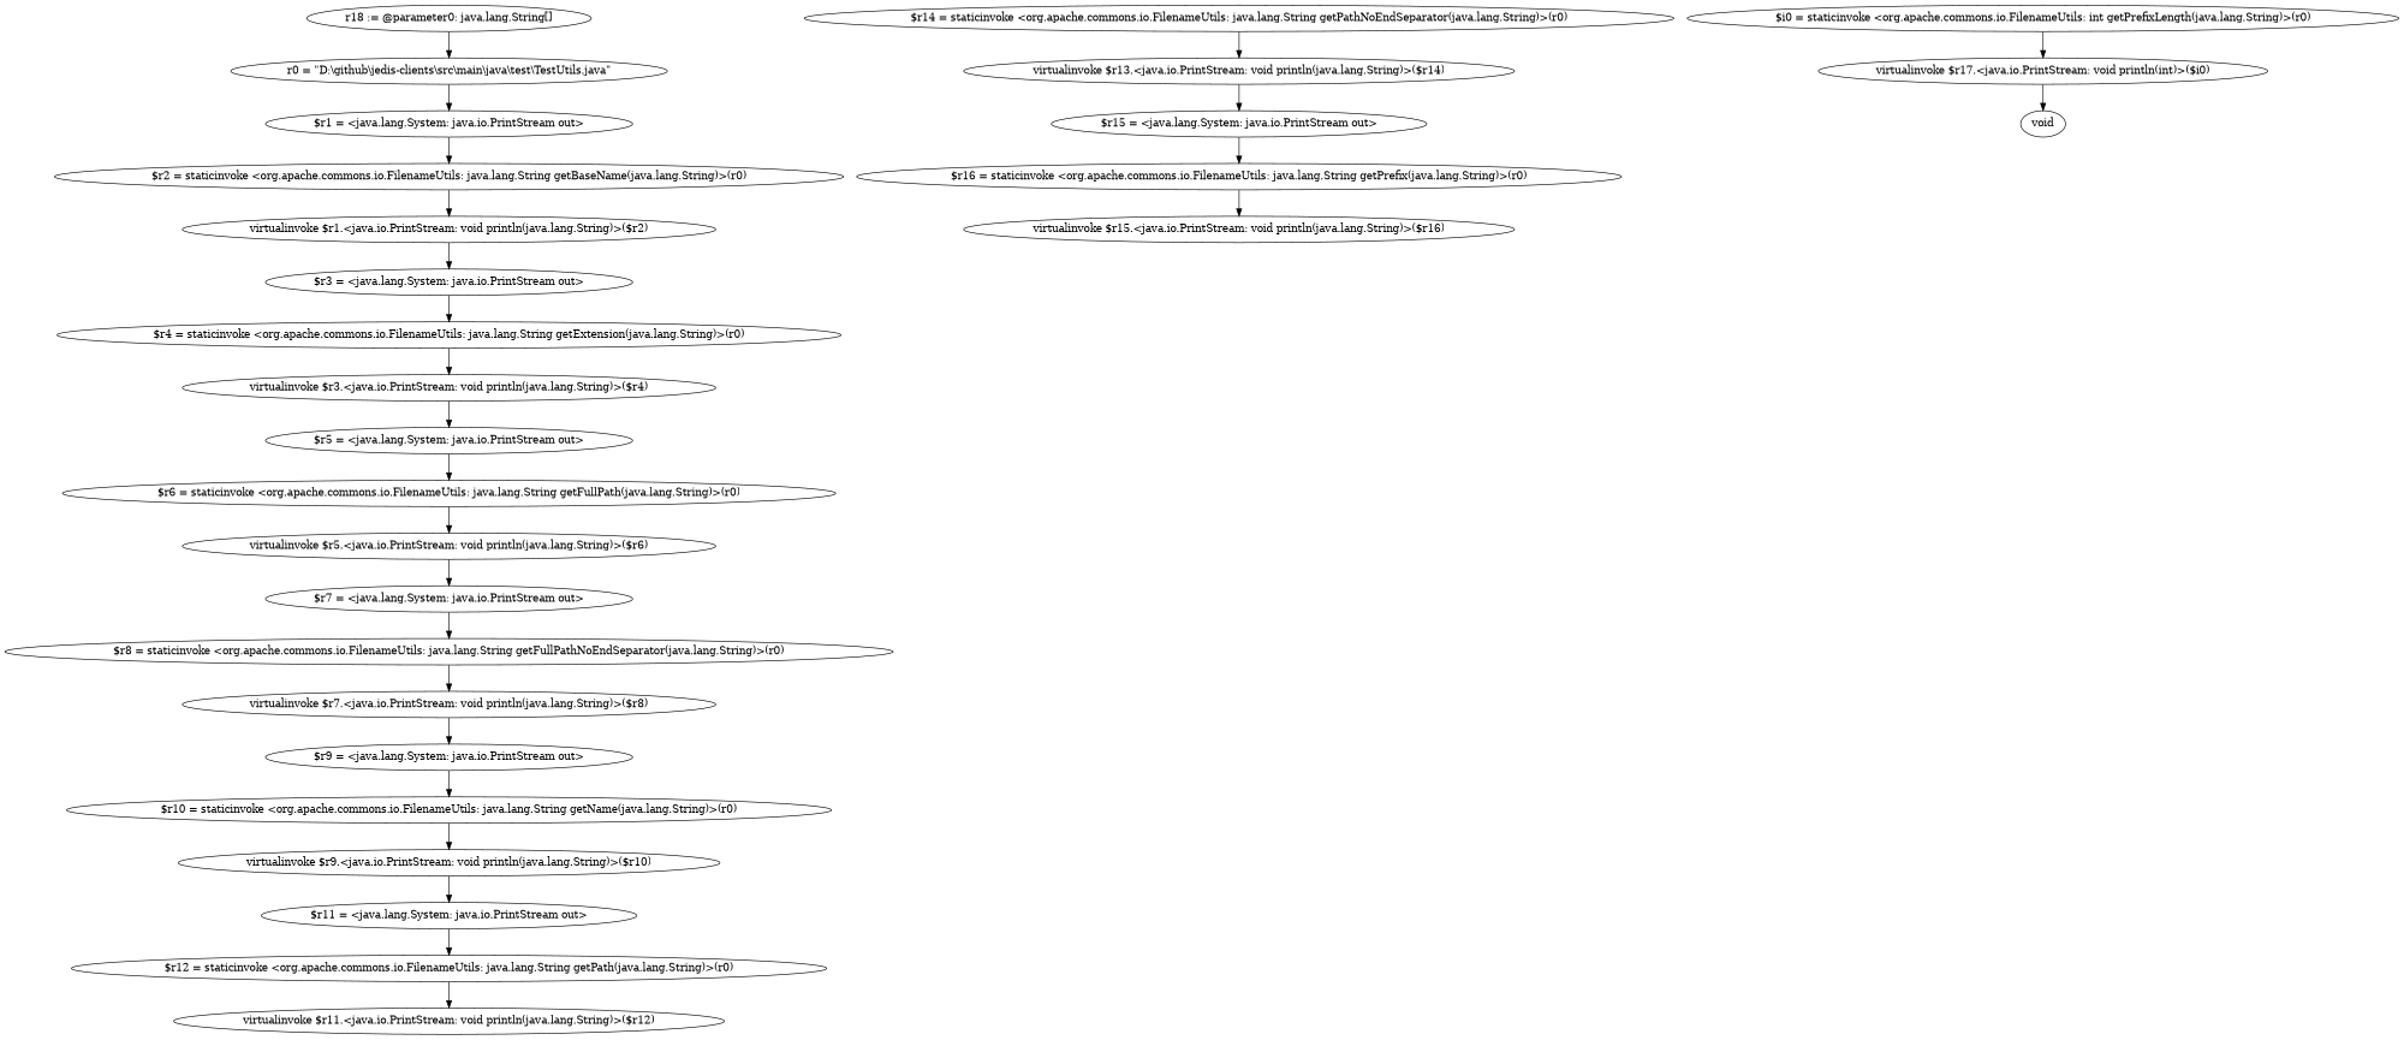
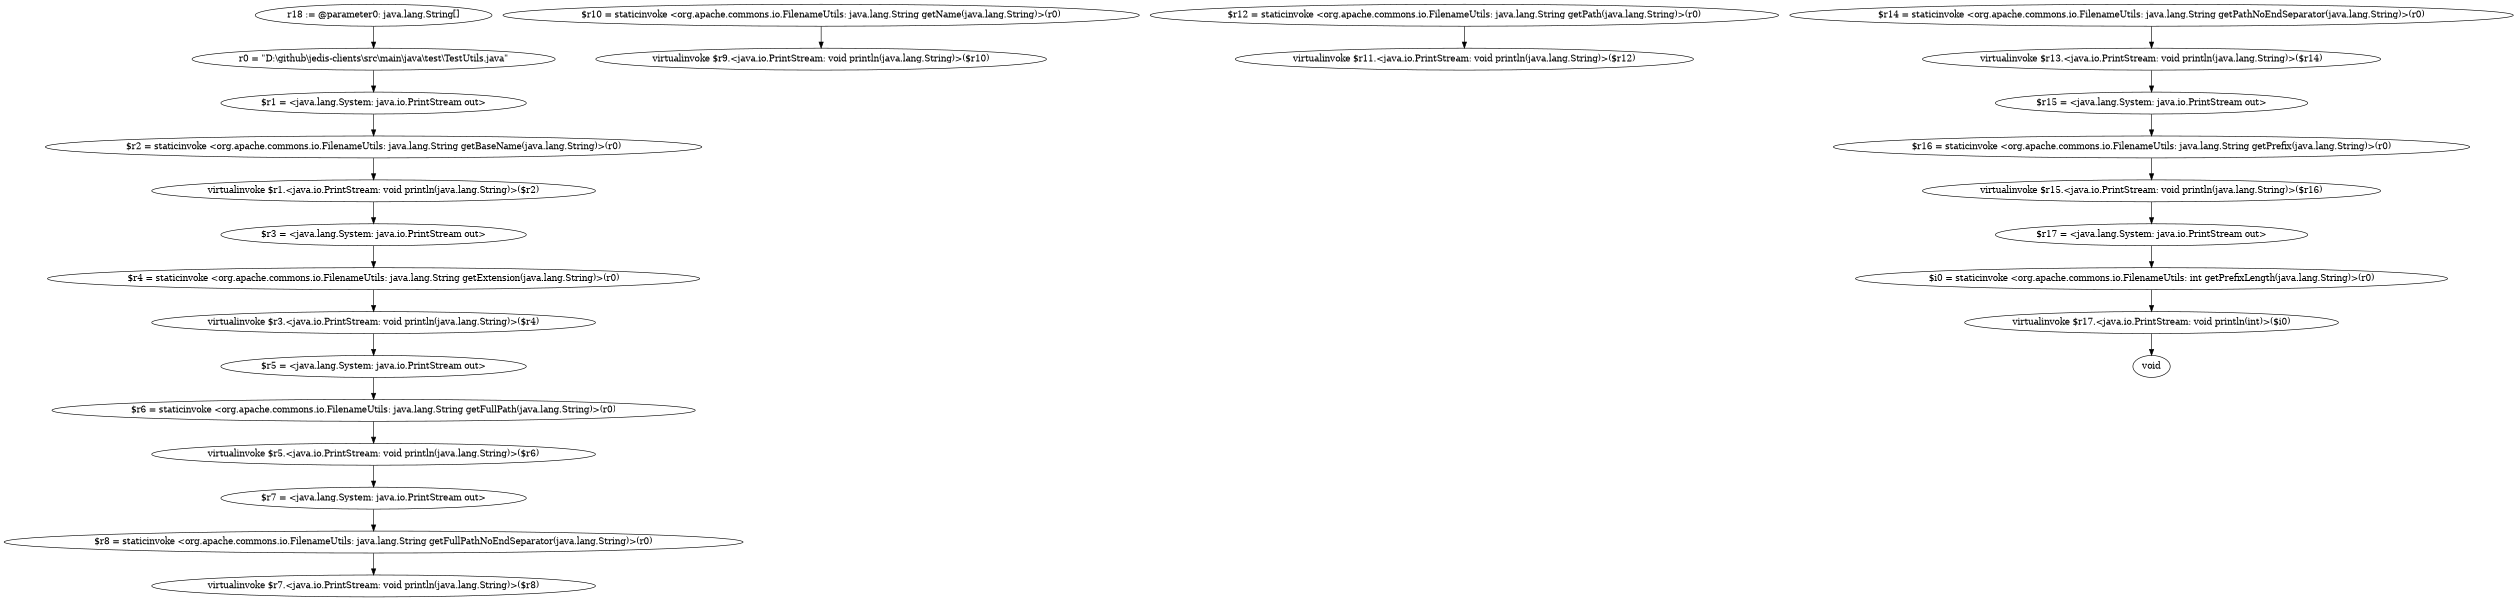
  digraph {
    "r18 := @parameter0: java.lang.String[]"
    "r0 = \"D:\\github\\jedis-clients\\src\\main\\java\\test\\TestUtils.java\""
    "$r1 = <java.lang.System: java.io.PrintStream out>"
    "$r2 = staticinvoke <org.apache.commons.io.FilenameUtils: java.lang.String getBaseName(java.lang.String)>(r0)"
    "virtualinvoke $r1.<java.io.PrintStream: void println(java.lang.String)>($r2)"
    "$r3 = <java.lang.System: java.io.PrintStream out>"
    "$r4 = staticinvoke <org.apache.commons.io.FilenameUtils: java.lang.String getExtension(java.lang.String)>(r0)"
    "virtualinvoke $r3.<java.io.PrintStream: void println(java.lang.String)>($r4)"
    "$r5 = <java.lang.System: java.io.PrintStream out>"
    "$r6 = staticinvoke <org.apache.commons.io.FilenameUtils: java.lang.String getFullPath(java.lang.String)>(r0)"
    "virtualinvoke $r5.<java.io.PrintStream: void println(java.lang.String)>($r6)"
    "$r7 = <java.lang.System: java.io.PrintStream out>"
    "$r8 = staticinvoke <org.apache.commons.io.FilenameUtils: java.lang.String getFullPathNoEndSeparator(java.lang.String)>(r0)"
    "virtualinvoke $r7.<java.io.PrintStream: void println(java.lang.String)>($r8)"
-   "$r9 = <java.lang.System: java.io.PrintStream out>"
    "$r10 = staticinvoke <org.apache.commons.io.FilenameUtils: java.lang.String getName(java.lang.String)>(r0)"
    "virtualinvoke $r9.<java.io.PrintStream: void println(java.lang.String)>($r10)"
-   "$r11 = <java.lang.System: java.io.PrintStream out>"
    "$r12 = staticinvoke <org.apache.commons.io.FilenameUtils: java.lang.String getPath(java.lang.String)>(r0)"
    "virtualinvoke $r11.<java.io.PrintStream: void println(java.lang.String)>($r12)"
    "$r14 = staticinvoke <org.apache.commons.io.FilenameUtils: java.lang.String getPathNoEndSeparator(java.lang.String)>(r0)"
    "virtualinvoke $r13.<java.io.PrintStream: void println(java.lang.String)>($r14)"
    "$r15 = <java.lang.System: java.io.PrintStream out>"
    "$r16 = staticinvoke <org.apache.commons.io.FilenameUtils: java.lang.String getPrefix(java.lang.String)>(r0)"
    "virtualinvoke $r15.<java.io.PrintStream: void println(java.lang.String)>($r16)"
+   "$r17 = <java.lang.System: java.io.PrintStream out>"
    "$i0 = staticinvoke <org.apache.commons.io.FilenameUtils: int getPrefixLength(java.lang.String)>(r0)"
    "virtualinvoke $r17.<java.io.PrintStream: void println(int)>($i0)"
    n29 [label=void]
    "r18 := @parameter0: java.lang.String[]" -> "r0 = \"D:\\github\\jedis-clients\\src\\main\\java\\test\\TestUtils.java\""
    "r0 = \"D:\\github\\jedis-clients\\src\\main\\java\\test\\TestUtils.java\"" -> "$r1 = <java.lang.System: java.io.PrintStream out>"
    "$r1 = <java.lang.System: java.io.PrintStream out>" -> "$r2 = staticinvoke <org.apache.commons.io.FilenameUtils: java.lang.String getBaseName(java.lang.String)>(r0)"
    "$r2 = staticinvoke <org.apache.commons.io.FilenameUtils: java.lang.String getBaseName(java.lang.String)>(r0)" -> "virtualinvoke $r1.<java.io.PrintStream: void println(java.lang.String)>($r2)"
    "virtualinvoke $r1.<java.io.PrintStream: void println(java.lang.String)>($r2)" -> "$r3 = <java.lang.System: java.io.PrintStream out>"
    "$r3 = <java.lang.System: java.io.PrintStream out>" -> "$r4 = staticinvoke <org.apache.commons.io.FilenameUtils: java.lang.String getExtension(java.lang.String)>(r0)"
    "$r4 = staticinvoke <org.apache.commons.io.FilenameUtils: java.lang.String getExtension(java.lang.String)>(r0)" -> "virtualinvoke $r3.<java.io.PrintStream: void println(java.lang.String)>($r4)"
    "virtualinvoke $r3.<java.io.PrintStream: void println(java.lang.String)>($r4)" -> "$r5 = <java.lang.System: java.io.PrintStream out>"
    "$r5 = <java.lang.System: java.io.PrintStream out>" -> "$r6 = staticinvoke <org.apache.commons.io.FilenameUtils: java.lang.String getFullPath(java.lang.String)>(r0)"
    "$r6 = staticinvoke <org.apache.commons.io.FilenameUtils: java.lang.String getFullPath(java.lang.String)>(r0)" -> "virtualinvoke $r5.<java.io.PrintStream: void println(java.lang.String)>($r6)"
    "virtualinvoke $r5.<java.io.PrintStream: void println(java.lang.String)>($r6)" -> "$r7 = <java.lang.System: java.io.PrintStream out>"
    "$r7 = <java.lang.System: java.io.PrintStream out>" -> "$r8 = staticinvoke <org.apache.commons.io.FilenameUtils: java.lang.String getFullPathNoEndSeparator(java.lang.String)>(r0)"
    "$r8 = staticinvoke <org.apache.commons.io.FilenameUtils: java.lang.String getFullPathNoEndSeparator(java.lang.String)>(r0)" -> "virtualinvoke $r7.<java.io.PrintStream: void println(java.lang.String)>($r8)"
-   "virtualinvoke $r7.<java.io.PrintStream: void println(java.lang.String)>($r8)" -> "$r9 = <java.lang.System: java.io.PrintStream out>"
-   "$r9 = <java.lang.System: java.io.PrintStream out>" -> "$r10 = staticinvoke <org.apache.commons.io.FilenameUtils: java.lang.String getName(java.lang.String)>(r0)"
    "$r10 = staticinvoke <org.apache.commons.io.FilenameUtils: java.lang.String getName(java.lang.String)>(r0)" -> "virtualinvoke $r9.<java.io.PrintStream: void println(java.lang.String)>($r10)"
-   "virtualinvoke $r9.<java.io.PrintStream: void println(java.lang.String)>($r10)" -> "$r11 = <java.lang.System: java.io.PrintStream out>"
-   "$r11 = <java.lang.System: java.io.PrintStream out>" -> "$r12 = staticinvoke <org.apache.commons.io.FilenameUtils: java.lang.String getPath(java.lang.String)>(r0)"
    "$r12 = staticinvoke <org.apache.commons.io.FilenameUtils: java.lang.String getPath(java.lang.String)>(r0)" -> "virtualinvoke $r11.<java.io.PrintStream: void println(java.lang.String)>($r12)"
    "$r14 = staticinvoke <org.apache.commons.io.FilenameUtils: java.lang.String getPathNoEndSeparator(java.lang.String)>(r0)" -> "virtualinvoke $r13.<java.io.PrintStream: void println(java.lang.String)>($r14)"
    "virtualinvoke $r13.<java.io.PrintStream: void println(java.lang.String)>($r14)" -> "$r15 = <java.lang.System: java.io.PrintStream out>"
    "$r15 = <java.lang.System: java.io.PrintStream out>" -> "$r16 = staticinvoke <org.apache.commons.io.FilenameUtils: java.lang.String getPrefix(java.lang.String)>(r0)"
    "$r16 = staticinvoke <org.apache.commons.io.FilenameUtils: java.lang.String getPrefix(java.lang.String)>(r0)" -> "virtualinvoke $r15.<java.io.PrintStream: void println(java.lang.String)>($r16)"
+   "virtualinvoke $r15.<java.io.PrintStream: void println(java.lang.String)>($r16)" -> "$r17 = <java.lang.System: java.io.PrintStream out>"
+   "$r17 = <java.lang.System: java.io.PrintStream out>" -> "$i0 = staticinvoke <org.apache.commons.io.FilenameUtils: int getPrefixLength(java.lang.String)>(r0)"
    "$i0 = staticinvoke <org.apache.commons.io.FilenameUtils: int getPrefixLength(java.lang.String)>(r0)" -> "virtualinvoke $r17.<java.io.PrintStream: void println(int)>($i0)"
    "virtualinvoke $r17.<java.io.PrintStream: void println(int)>($i0)" -> n29
  }
